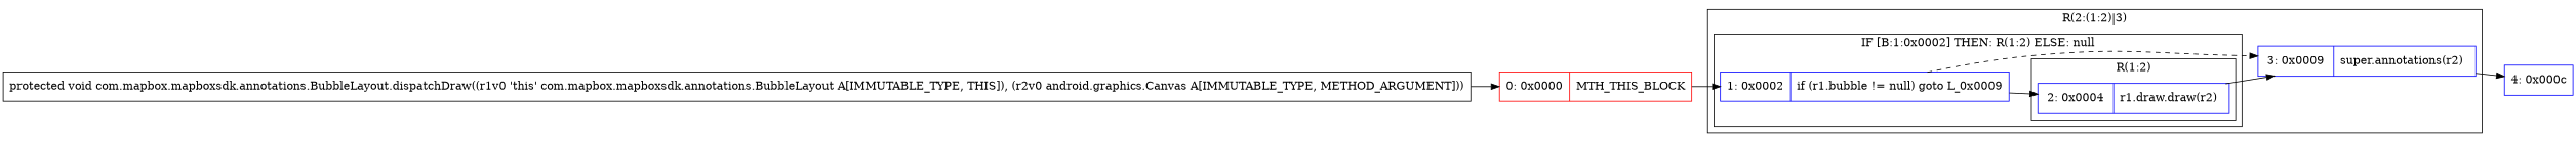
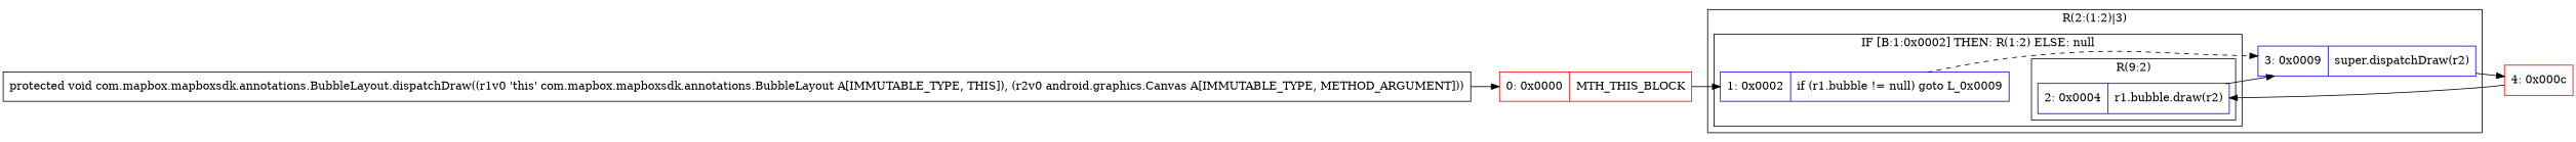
  digraph {
    rankdir=LR
    node [color=blue shape=record]
-   n1 [label="{2\:\ 0x0004|r1.draw.draw(r2)\l}"]
+   n1 [label="{2\:\ 0x0004|r1.bubble.draw(r2)\l}"]
    n2 [label="{1\:\ 0x0002|if (r1.bubble != null) goto L_0x0009\l}"]
-   n3 [label="{3\:\ 0x0009|super.annotations(r2)\l}"]
-   n4 [label="{4\:\ 0x000c}"]
+   n3 [label="{3\:\ 0x0009|super.dispatchDraw(r2)\l}"]
+   n4 [color=red label="{4\:\ 0x000c}"]
    n5 [color=red label="{0\:\ 0x0000|MTH_THIS_BLOCK\l}"]
    n6 [label="{protected void com.mapbox.mapboxsdk.annotations.BubbleLayout.dispatchDraw((r1v0 'this' com.mapbox.mapboxsdk.annotations.BubbleLayout A[IMMUTABLE_TYPE, THIS]), (r2v0 android.graphics.Canvas A[IMMUTABLE_TYPE, METHOD_ARGUMENT])) }" color=""]
    subgraph cluster_1 {
      label="R(2:(1:2)|3)"
      n3
      subgraph cluster_2 {
        label="IF [B:1:0x0002] THEN: R(1:2) ELSE: null"
        n2
        subgraph cluster_3 {
-         label="R(1:2)"
+         label="R(9:2)"
          n1
        }
      }
    }
    n1 -> n3
-   n2 -> n1
+   n4 -> n1
    n2 -> n3 [style=dashed]
    n3 -> n4
    n5 -> n2
    n6 -> n5
  }
